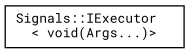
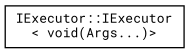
  digraph {
    rankdir=LR
    fontname="Roboto Mono"
-   n1 [color=black fillcolor=white fontname="Roboto Mono" fontsize=10 height=0.2 label="Signals::IExecutor\l\< void(Args...)\>" shape=record style=filled width=0.4]
+   n1 [color=black fillcolor=white fontname="Roboto Mono" fontsize=10 height=0.2 label="IExecutor::IExecutor\l\< void(Args...)\>" shape=record style=filled width=0.4]
  }
